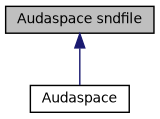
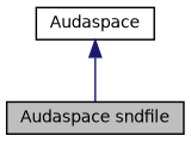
  digraph {
    rankdir=TB
    node [color=black fontname=Helvetica fontsize=10 shape=record style=filled]
    n1 [fillcolor=grey75 fontcolor=black height=0.2 label="Audaspace sndfile" width=0.4]
    n2 [fillcolor=white height=0.2 label=Audaspace width=0.4]
-   n1 -> n2 [color=midnightblue dir=back fontname=Helvetica fontsize=10 labelfontname=Helvetica labelfontsize=10 shape=plaintext style=solid]
+   n2 -> n1 [color=midnightblue dir=back fontname=Helvetica fontsize=10 labelfontname=Helvetica labelfontsize=10 shape=plaintext style=solid]
  }
